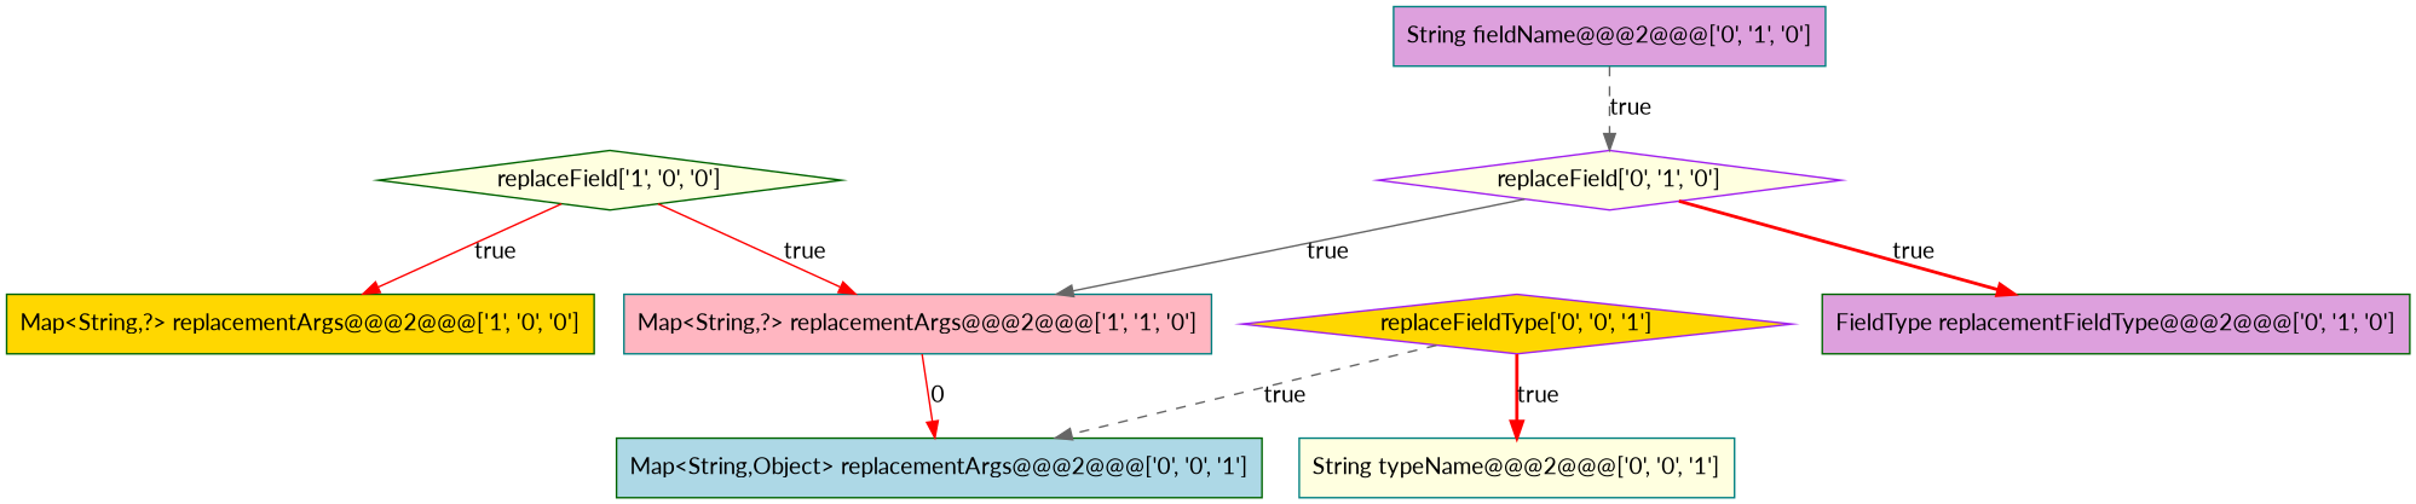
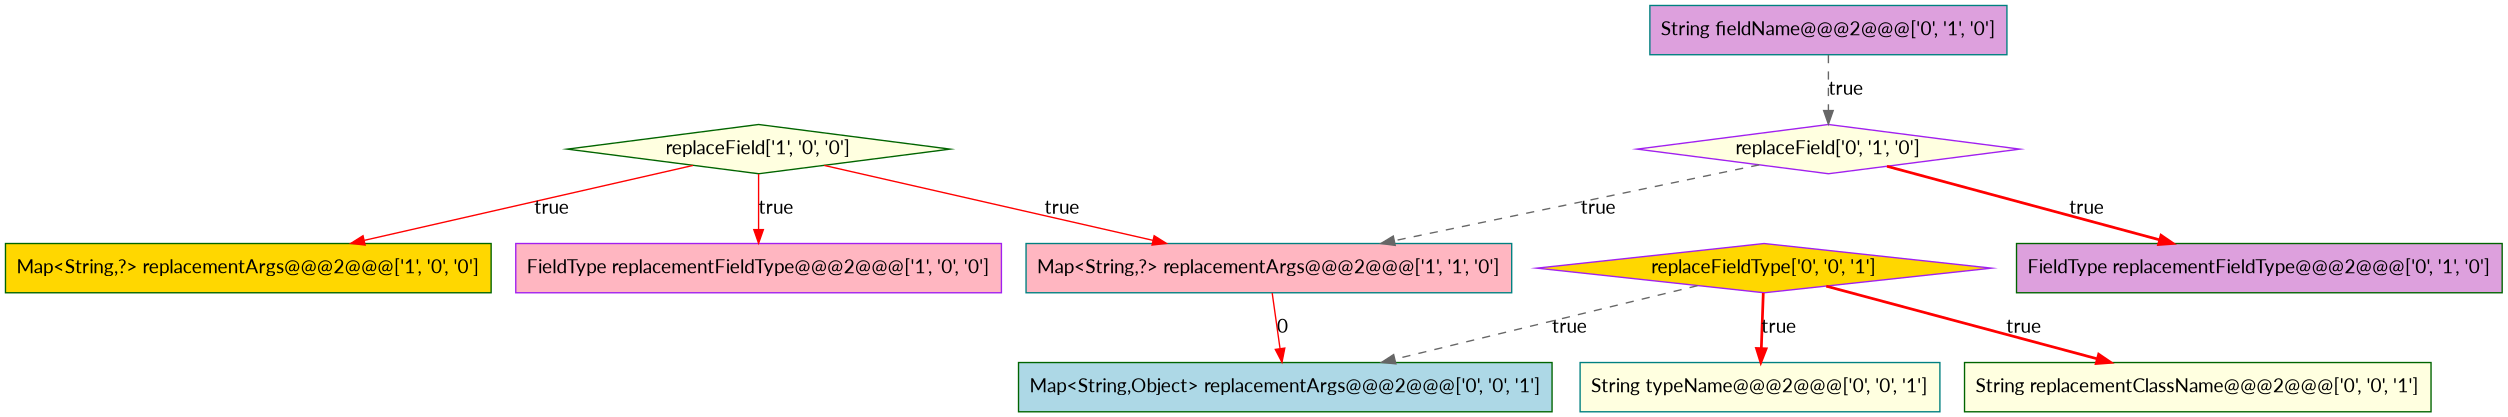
  digraph {
    fontname=Lato
    node [color=darkgreen fillcolor=lightyellow fontname=Lato shape=box style=filled]
    edge [color=red fontname=Lato style=solid]
    n1 [fillcolor=gold label="Map<String,?> replacementArgs@@@2@@@['1', '0', '0']"]
    n2 [color=purple label="replaceField['0', '1', '0']" shape=diamond]
    n3 [fillcolor=plum label="FieldType replacementFieldType@@@2@@@['0', '1', '0']"]
    n4 [color=teal fillcolor=lightpink label="Map<String,?> replacementArgs@@@2@@@['1', '1', '0']"]
    n5 [fillcolor=lightblue label="Map<String,Object> replacementArgs@@@2@@@['0', '0', '1']"]
    n6 [color=teal fillcolor=plum label="String fieldName@@@2@@@['0', '1', '0']"]
+   n7 [color=purple fillcolor=lightpink label="FieldType replacementFieldType@@@2@@@['1', '0', '0']"]
+   n8 [label="String replacementClassName@@@2@@@['0', '0', '1']"]
    n9 [color=teal label="String typeName@@@2@@@['0', '0', '1']"]
    n10 [color=purple fillcolor=gold label="replaceFieldType['0', '0', '1']" shape=diamond]
    n11 [label="replaceField['1', '0', '0']" shape=diamond]
    n2 -> n3 [label=true style=bold]
-   n2 -> n4 [color=gray40 label=true]
+   n2 -> n4 [color=gray40 label=true style=dashed]
    n4 -> n5 [label=0]
    n6 -> n2 [color=gray40 label=true style=dashed]
    n10 -> n5 [color=gray40 label=true style=dashed]
+   n10 -> n8 [label=true style=bold]
    n10 -> n9 [label=true style=bold]
    n11 -> n1 [label=true]
    n11 -> n4 [label=true]
+   n11 -> n7 [label=true]
  }
